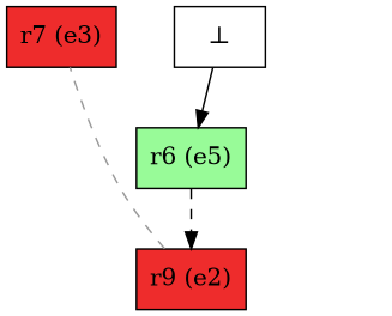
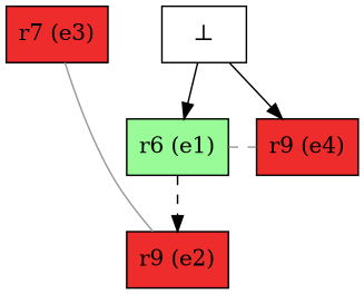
  digraph {
    node [fillcolor=firebrick2 shape=box style=filled]
    edge [style=dashed]
-   n1 [fillcolor=palegreen label="r6 (e5)"]
+   n1 [fillcolor=palegreen label="r6 (e1)"]
    n2 [label="r9 (e2)"]
+   n3 [label="r9 (e4)"]
    n4 [label="r7 (e3)"]
    n5 [fillcolor=white label="⊥"]
    n1 -> n2
-   n2 -> n4 [arrowhead=none color=gray60 constraint=false]
+   n1 -> n3 [arrowhead=none color=gray60 constraint=false]
+   n2 -> n4 [arrowhead=none color=gray60 constraint=false style=solid]
    n5 -> n1 [style=""]
+   n5 -> n3 [style=""]
  }
